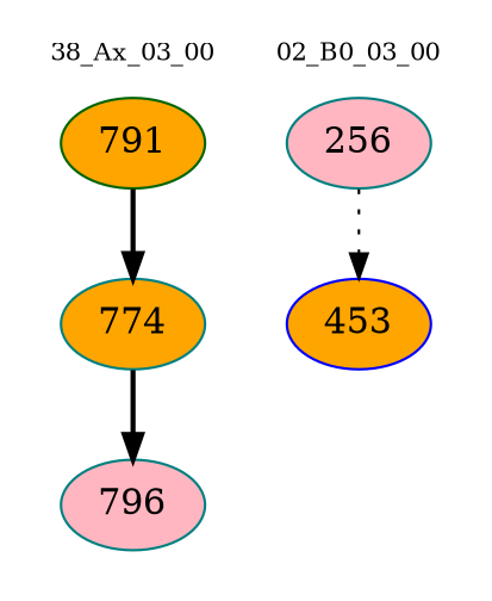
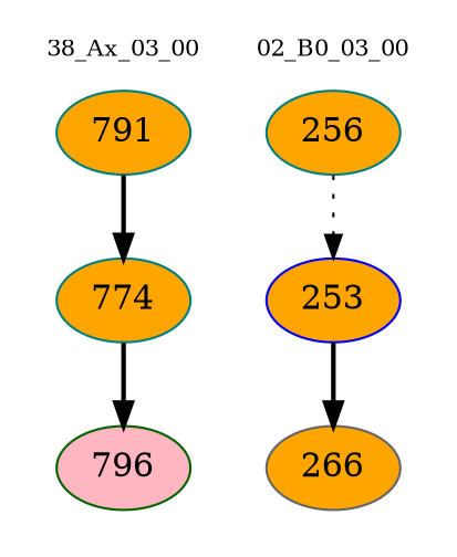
  digraph {
    node [color=darkgreen fillcolor=orange style=filled]
    edge [color=black style=bold]
-   n1 [label=791]
+   n1 [color=teal label=791]
    n2 [color=teal label=774]
-   n3 [color=teal fillcolor=lightpink label=796]
-   n4 [color=teal fillcolor=lightpink label=256]
-   n5 [color=blue label=453]
+   n3 [fillcolor=lightpink label=796]
+   n4 [color=teal label=256]
+   n5 [color=blue label=253]
+   n6 [color=gray40 label=266]
    subgraph cluster_1 {
      color=white
      fontsize=10
      label="38_Ax_03_00"
      n1
      n2
      n3
    }
    subgraph cluster_2 {
      color=white
      fontsize=10
      label="02_B0_03_00"
      n4
      n5
+     n6
    }
    n1 -> n2
    n2 -> n3
    n4 -> n5 [style=dotted]
+   n5 -> n6
  }
